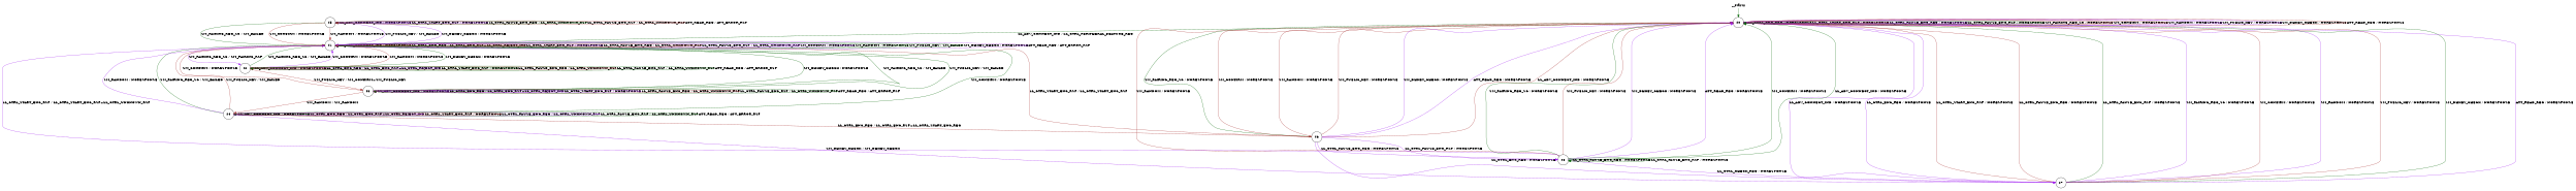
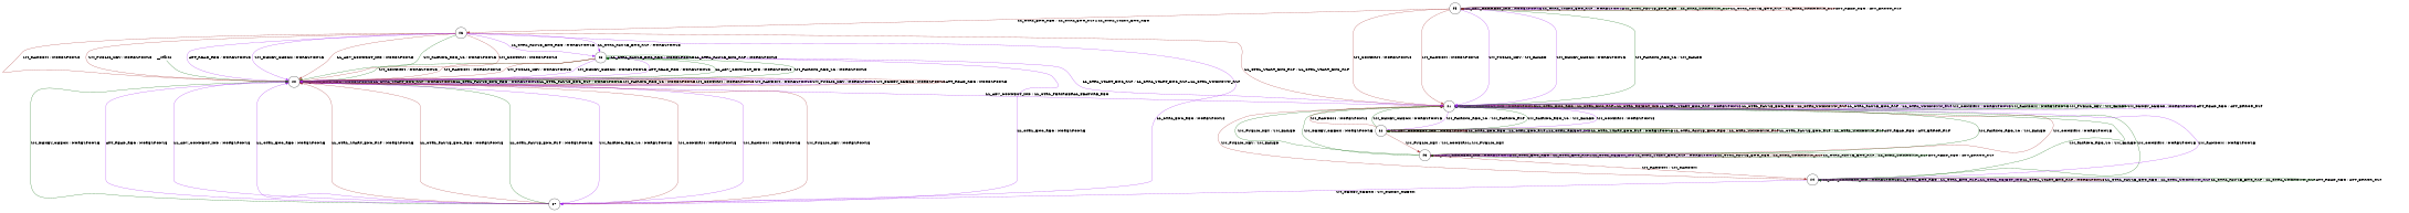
  digraph {
    node [shape=circle]
    edge [color=purple]
    n1 [label=s0]
    n2 [label=s1]
    n3 [label=s2]
    n4 [label=s3]
    n5 [label=s4]
    n6 [label=s7]
    n7 [label=s5]
    n8 [label=s6]
    n9 [label=s8]
    n10 [height=0 label=__start2 shape=none width=0]
    n1 -> n1 [label="LL_CTRL_ENC_REQ / NORESPONSE"]
    n1 -> n1 [color=darkgreen label="LL_CTRL_START_ENC_RSP / NORESPONSE"]
    n1 -> n1 [color=brown label="LL_CTRL_PAUSE_ENC_REQ / NORESPONSE"]
    n1 -> n1 [label="LL_CTRL_PAUSE_ENC_RSP / NORESPONSE"]
    n1 -> n1 [color=darkgreen label="SM_PAIRING_REQ_SC / NORESPONSE"]
    n1 -> n1 [color=brown label="SM_CONFIRM / NORESPONSE"]
    n1 -> n1 [color=brown label="SM_RANDOM / NORESPONSE"]
    n1 -> n1 [label="SM_PUBLIC_KEY / NORESPONSE"]
    n1 -> n1 [label="SM_DHKEY_CHECK / NORESPONSE"]
    n1 -> n1 [color=brown label="ATT_READ_REQ / NORESPONSE"]
-   n1 -> n2 [color=darkgreen label="LL_ADV_CONNECT_IND / LL_CTRL_PERIPHERAL_FEATURE_REQ"]
+   n1 -> n2 [label="LL_ADV_CONNECT_IND / LL_CTRL_PERIPHERAL_FEATURE_REQ"]
    n2 -> n2 [label="LL_ADV_CONNECT_IND / NORESPONSE"]
    n2 -> n2 [color=brown label="LL_CTRL_ENC_REQ / LL_CTRL_ENC_RSP+LL_CTRL_REJECT_IND"]
    n2 -> n2 [color=brown label="LL_CTRL_START_ENC_RSP / NORESPONSE"]
    n2 -> n2 [label="LL_CTRL_PAUSE_ENC_REQ / LL_CTRL_UNKNOWN_RSP"]
    n2 -> n2 [color=brown label="LL_CTRL_PAUSE_ENC_RSP / LL_CTRL_UNKNOWN_RSP"]
    n2 -> n2 [label="SM_CONFIRM / NORESPONSE"]
    n2 -> n2 [label="SM_RANDOM / NORESPONSE"]
    n2 -> n2 [color=darkgreen label="SM_PUBLIC_KEY / SM_FAILED"]
    n2 -> n2 [color=darkgreen label="SM_DHKEY_CHECK / NORESPONSE"]
    n2 -> n2 [label="ATT_READ_REQ / ATT_ERROR_RSP"]
    n2 -> n3 [label="SM_PAIRING_REQ_SC / SM_PAIRING_RSP"]
    n3 -> n2 [color=darkgreen label="SM_PAIRING_REQ_SC / SM_FAILED"]
    n3 -> n2 [label="SM_CONFIRM / NORESPONSE"]
    n3 -> n2 [color=brown label="SM_RANDOM / NORESPONSE"]
    n3 -> n2 [color=darkgreen label="SM_DHKEY_CHECK / NORESPONSE"]
    n3 -> n3 [color=brown label="LL_ADV_CONNECT_IND / NORESPONSE"]
    n3 -> n3 [color=brown label="LL_CTRL_ENC_REQ / LL_CTRL_ENC_RSP+LL_CTRL_REJECT_IND"]
    n3 -> n3 [label="LL_CTRL_START_ENC_RSP / NORESPONSE"]
    n3 -> n3 [color=darkgreen label="LL_CTRL_PAUSE_ENC_REQ / LL_CTRL_UNKNOWN_RSP"]
    n3 -> n3 [color=brown label="LL_CTRL_PAUSE_ENC_RSP / LL_CTRL_UNKNOWN_RSP"]
    n3 -> n3 [color=darkgreen label="ATT_READ_REQ / ATT_ERROR_RSP"]
    n3 -> n4 [color=brown label="SM_PUBLIC_KEY / SM_CONFIRM+SM_PUBLIC_KEY"]
    n4 -> n2 [color=darkgreen label="SM_PAIRING_REQ_SC / SM_FAILED"]
    n4 -> n2 [color=brown label="SM_CONFIRM / NORESPONSE"]
    n4 -> n2 [color=darkgreen label="SM_PUBLIC_KEY / SM_FAILED"]
    n4 -> n2 [color=darkgreen label="SM_DHKEY_CHECK / NORESPONSE"]
    n4 -> n4 [color=brown label="LL_ADV_CONNECT_IND / NORESPONSE"]
    n4 -> n4 [label="LL_CTRL_ENC_REQ / LL_CTRL_ENC_RSP+LL_CTRL_REJECT_IND"]
    n4 -> n4 [label="LL_CTRL_START_ENC_RSP / NORESPONSE"]
    n4 -> n4 [label="LL_CTRL_PAUSE_ENC_REQ / LL_CTRL_UNKNOWN_RSP"]
    n4 -> n4 [color=brown label="LL_CTRL_PAUSE_ENC_RSP / LL_CTRL_UNKNOWN_RSP"]
    n4 -> n4 [color=darkgreen label="ATT_READ_REQ / ATT_ERROR_RSP"]
    n4 -> n5 [color=brown label="SM_RANDOM / SM_RANDOM"]
    n5 -> n2 [color=darkgreen label="SM_PAIRING_REQ_SC / SM_FAILED"]
    n5 -> n2 [color=darkgreen label="SM_CONFIRM / NORESPONSE"]
    n5 -> n2 [label="SM_RANDOM / NORESPONSE"]
    n5 -> n2 [color=brown label="SM_PUBLIC_KEY / SM_FAILED"]
    n5 -> n5 [label="LL_ADV_CONNECT_IND / NORESPONSE"]
    n5 -> n5 [color=darkgreen label="LL_CTRL_ENC_REQ / LL_CTRL_ENC_RSP+LL_CTRL_REJECT_IND"]
    n5 -> n5 [label="LL_CTRL_START_ENC_RSP / NORESPONSE"]
    n5 -> n5 [color=brown label="LL_CTRL_PAUSE_ENC_REQ / LL_CTRL_UNKNOWN_RSP"]
    n5 -> n5 [label="LL_CTRL_PAUSE_ENC_RSP / LL_CTRL_UNKNOWN_RSP"]
    n5 -> n5 [color=darkgreen label="ATT_READ_REQ / ATT_ERROR_RSP"]
    n5 -> n6 [label="SM_DHKEY_CHECK / SM_DHKEY_CHECK"]
    n6 -> n1 [label="LL_ADV_CONNECT_IND / NORESPONSE"]
    n6 -> n1 [label="LL_CTRL_ENC_REQ / NORESPONSE"]
    n6 -> n1 [color=brown label="LL_CTRL_START_ENC_RSP / NORESPONSE"]
    n6 -> n1 [color=brown label="LL_CTRL_PAUSE_ENC_REQ / NORESPONSE"]
    n6 -> n1 [color=darkgreen label="LL_CTRL_PAUSE_ENC_RSP / NORESPONSE"]
    n6 -> n1 [label="SM_PAIRING_REQ_SC / NORESPONSE"]
    n6 -> n1 [color=brown label="SM_CONFIRM / NORESPONSE"]
    n6 -> n1 [label="SM_RANDOM / NORESPONSE"]
    n6 -> n1 [color=brown label="SM_PUBLIC_KEY / NORESPONSE"]
    n6 -> n1 [color=darkgreen label="SM_DHKEY_CHECK / NORESPONSE"]
    n6 -> n1 [label="ATT_READ_REQ / NORESPONSE"]
    n7 -> n2 [color=darkgreen label="SM_PAIRING_REQ_SC / SM_FAILED"]
    n7 -> n2 [color=brown label="SM_CONFIRM / NORESPONSE"]
    n7 -> n2 [color=brown label="SM_RANDOM / NORESPONSE"]
    n7 -> n2 [label="SM_PUBLIC_KEY / SM_FAILED"]
    n7 -> n2 [label="SM_DHKEY_CHECK / NORESPONSE"]
    n7 -> n7 [color=brown label="LL_ADV_CONNECT_IND / NORESPONSE"]
    n7 -> n7 [label="LL_CTRL_START_ENC_RSP / NORESPONSE"]
    n7 -> n7 [label="LL_CTRL_PAUSE_ENC_REQ / LL_CTRL_UNKNOWN_RSP"]
    n7 -> n7 [color=darkgreen label="LL_CTRL_PAUSE_ENC_RSP / LL_CTRL_UNKNOWN_RSP"]
    n7 -> n7 [color=brown label="ATT_READ_REQ / ATT_ERROR_RSP"]
-   n5 -> n8 [color=brown label="LL_CTRL_ENC_REQ / LL_CTRL_ENC_RSP+LL_CTRL_START_ENC_REQ"]
+   n7 -> n8 [color=brown label="LL_CTRL_ENC_REQ / LL_CTRL_ENC_RSP+LL_CTRL_START_ENC_REQ"]
    n8 -> n1 [color=brown label="LL_ADV_CONNECT_IND / NORESPONSE"]
    n8 -> n1 [color=darkgreen label="SM_PAIRING_REQ_SC / NORESPONSE"]
    n8 -> n1 [color=brown label="SM_CONFIRM / NORESPONSE"]
    n8 -> n1 [color=brown label="SM_RANDOM / NORESPONSE"]
    n8 -> n1 [color=brown label="SM_PUBLIC_KEY / NORESPONSE"]
    n8 -> n1 [label="SM_DHKEY_CHECK / NORESPONSE"]
    n8 -> n1 [label="ATT_READ_REQ / NORESPONSE"]
    n8 -> n2 [color=brown label="LL_CTRL_START_ENC_RSP / LL_CTRL_START_ENC_RSP"]
    n8 -> n6 [label="LL_CTRL_ENC_REQ / NORESPONSE"]
    n8 -> n9 [label="LL_CTRL_PAUSE_ENC_REQ / NORESPONSE"]
    n8 -> n9 [label="LL_CTRL_PAUSE_ENC_RSP / NORESPONSE"]
    n9 -> n1 [color=darkgreen label="LL_ADV_CONNECT_IND / NORESPONSE"]
    n9 -> n1 [color=darkgreen label="SM_PAIRING_REQ_SC / NORESPONSE"]
    n9 -> n1 [color=darkgreen label="SM_CONFIRM / NORESPONSE"]
    n9 -> n1 [color=brown label="SM_RANDOM / NORESPONSE"]
    n9 -> n1 [color=brown label="SM_PUBLIC_KEY / NORESPONSE"]
    n9 -> n1 [label="SM_DHKEY_CHECK / NORESPONSE"]
    n9 -> n1 [label="ATT_READ_REQ / NORESPONSE"]
    n9 -> n2 [label="LL_CTRL_START_ENC_RSP / LL_CTRL_START_ENC_RSP+LL_CTRL_UNKNOWN_RSP"]
-   n9 -> n6 [label="LL_CTRL_CHECK_REQ / NORESPONSE"]
+   n9 -> n6 [label="LL_CTRL_ENC_REQ / NORESPONSE"]
    n9 -> n9 [color=darkgreen label="LL_CTRL_PAUSE_ENC_REQ / NORESPONSE"]
    n9 -> n9 [color=darkgreen label="LL_CTRL_PAUSE_ENC_RSP / NORESPONSE"]
    n10 -> n1 [color=darkgreen]
  }
